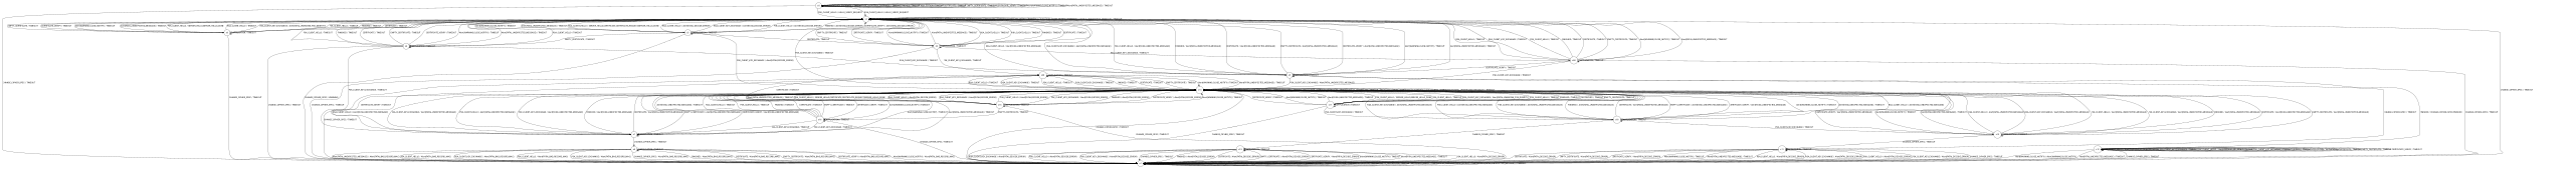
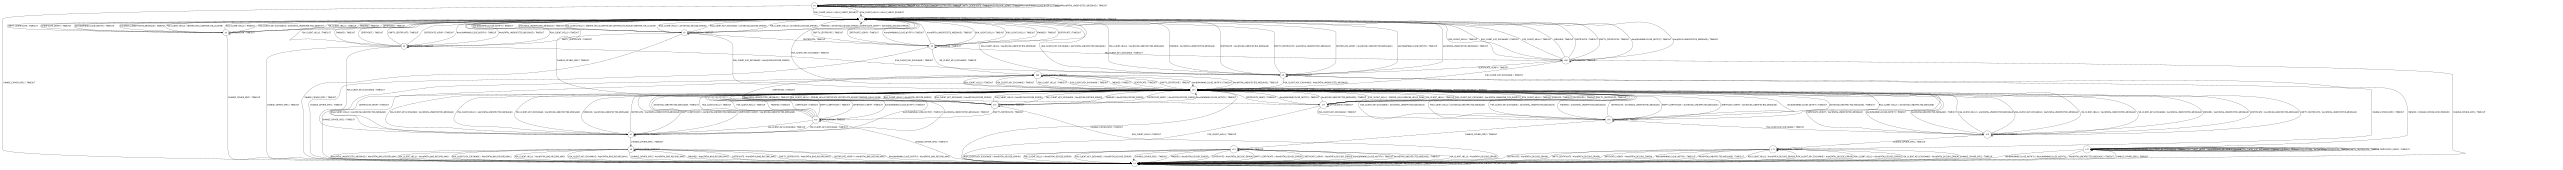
  digraph {
    fontname=Roboto
    node [fontname=Roboto shape=circle]
    edge [fontname=Roboto]
    n1 [label=s0]
    n2 [label=s1]
    n3 [label=s2]
    n4 [label=s3]
    n5 [label=s6]
    n6 [label=s14]
    n7 [label=s4]
    n8 [label=s9]
    n9 [label=s15]
    n10 [label=s17]
    n11 [label=s5]
    n12 [label=s7]
    n13 [label=s50]
    n14 [label=s20]
    n15 [label=s11]
    n16 [label=s12]
    n17 [label=s8]
    n18 [label=s13]
    n19 [label=s16]
    n20 [label=s18]
    n21 [label=s19]
    n1 -> n1 [label="RSA_CLIENT_KEY_EXCHANGE / TIMEOUT"]
    n1 -> n1 [label="PSK_CLIENT_KEY_EXCHANGE / TIMEOUT"]
    n1 -> n1 [label="FINISHED / TIMEOUT"]
    n1 -> n1 [label="APPLICATION / TIMEOUT"]
    n1 -> n1 [label="CERTIFICATE / TIMEOUT"]
    n1 -> n1 [label="EMPTY_CERTIFICATE / TIMEOUT"]
    n1 -> n1 [label="CERTIFICATE_VERIFY / TIMEOUT"]
    n1 -> n1 [label="Alert(WARNING,CLOSE_NOTIFY) / TIMEOUT"]
    n1 -> n1 [label="Alert(FATAL,UNEXPECTED_MESSAGE) / TIMEOUT"]
    n1 -> n2 [label="CHANGE_CIPHER_SPEC / TIMEOUT"]
    n1 -> n3 [label="RSA_CLIENT_HELLO / HELLO_VERIFY_REQUEST"]
    n1 -> n3 [label="PSK_CLIENT_HELLO / HELLO_VERIFY_REQUEST"]
    n2 -> n2 [label="RSA_CLIENT_HELLO / TIMEOUT"]
    n2 -> n2 [label="RSA_CLIENT_KEY_EXCHANGE / TIMEOUT"]
    n2 -> n2 [label="PSK_CLIENT_HELLO / TIMEOUT"]
    n2 -> n2 [label="PSK_CLIENT_KEY_EXCHANGE / TIMEOUT"]
    n2 -> n2 [label="CHANGE_CIPHER_SPEC / TIMEOUT"]
    n2 -> n2 [label="FINISHED / TIMEOUT"]
    n2 -> n2 [label="APPLICATION / TIMEOUT"]
    n2 -> n2 [label="CERTIFICATE / TIMEOUT"]
    n2 -> n2 [label="EMPTY_CERTIFICATE / TIMEOUT"]
    n2 -> n2 [label="CERTIFICATE_VERIFY / TIMEOUT"]
    n2 -> n2 [label="Alert(WARNING,CLOSE_NOTIFY) / TIMEOUT"]
    n2 -> n2 [label="Alert(FATAL,UNEXPECTED_MESSAGE) / TIMEOUT"]
-   n3 -> n2 [label="CHANGE_CIPHER_SPEC / TIMEOUT"]
+   n3 -> n10 [label="CHANGE_CIPHER_SPEC / TIMEOUT"]
    n3 -> n3 [label="RSA_CLIENT_KEY_EXCHANGE / TIMEOUT"]
    n3 -> n3 [label="FINISHED / TIMEOUT"]
    n3 -> n3 [label="APPLICATION / TIMEOUT"]
    n3 -> n3 [label="CERTIFICATE / TIMEOUT"]
    n3 -> n3 [label="EMPTY_CERTIFICATE / TIMEOUT"]
    n3 -> n3 [label="CERTIFICATE_VERIFY / TIMEOUT"]
    n3 -> n3 [label="Alert(WARNING,CLOSE_NOTIFY) / TIMEOUT"]
    n3 -> n3 [label="Alert(FATAL,UNEXPECTED_MESSAGE) / TIMEOUT"]
    n3 -> n4 [label="RSA_CLIENT_HELLO / SERVER_HELLO,CERTIFICATE,CERTIFICATE_REQUEST,SERVER_HELLO_DONE"]
    n3 -> n5 [label="PSK_CLIENT_HELLO / SERVER_HELLO,SERVER_HELLO_DONE"]
    n3 -> n6 [label="PSK_CLIENT_KEY_EXCHANGE / TIMEOUT"]
-   n4 -> n2 [label="CHANGE_CIPHER_SPEC / WARNING"]
+   n4 -> n2 [label="CHANGE_CIPHER_SPEC / TIMEOUT"]
    n4 -> n3 [label="RSA_CLIENT_HELLO / Alert(FATAL,DECODE_ERROR)"]
    n4 -> n3 [label="RSA_CLIENT_KEY_EXCHANGE / Alert(FATAL,DECODE_ERROR)"]
    n4 -> n3 [label="PSK_CLIENT_HELLO / Alert(FATAL,DECODE_ERROR)"]
    n4 -> n3 [label="FINISHED / Alert(FATAL,DECODE_ERROR)"]
    n4 -> n3 [label="CERTIFICATE_VERIFY / Alert(FATAL,DECODE_ERROR)"]
    n4 -> n3 [label="Alert(WARNING,CLOSE_NOTIFY) / TIMEOUT"]
    n4 -> n3 [label="Alert(FATAL,UNEXPECTED_MESSAGE) / TIMEOUT"]
    n4 -> n4 [label="APPLICATION / TIMEOUT"]
    n4 -> n6 [label="PSK_CLIENT_KEY_EXCHANGE / Alert(FATAL,DECODE_ERROR)"]
    n4 -> n7 [label="EMPTY_CERTIFICATE / TIMEOUT"]
    n4 -> n8 [label="CERTIFICATE / TIMEOUT"]
    n5 -> n2 [label="CHANGE_CIPHER_SPEC / TIMEOUT"]
    n5 -> n3 [label="RSA_CLIENT_HELLO / TIMEOUT"]
    n5 -> n3 [label="RSA_CLIENT_KEY_EXCHANGE / Alert(FATAL,UNKNOWN_PSK_IDENTITY)"]
    n5 -> n3 [label="PSK_CLIENT_HELLO / TIMEOUT"]
    n5 -> n3 [label="FINISHED / TIMEOUT"]
    n5 -> n3 [label="CERTIFICATE / TIMEOUT"]
    n5 -> n3 [label="EMPTY_CERTIFICATE / TIMEOUT"]
    n5 -> n3 [label="CERTIFICATE_VERIFY / TIMEOUT"]
    n5 -> n3 [label="Alert(WARNING,CLOSE_NOTIFY) / TIMEOUT"]
    n5 -> n3 [label="Alert(FATAL,UNEXPECTED_MESSAGE) / TIMEOUT"]
    n5 -> n5 [label="APPLICATION / TIMEOUT"]
    n6 -> n2 [label="CHANGE_CIPHER_SPEC / TIMEOUT"]
    n6 -> n6 [label="RSA_CLIENT_KEY_EXCHANGE / TIMEOUT"]
    n6 -> n6 [label="PSK_CLIENT_KEY_EXCHANGE / TIMEOUT"]
    n6 -> n6 [label="FINISHED / TIMEOUT"]
    n6 -> n6 [label="APPLICATION / TIMEOUT"]
    n6 -> n6 [label="CERTIFICATE / TIMEOUT"]
    n6 -> n6 [label="EMPTY_CERTIFICATE / TIMEOUT"]
    n6 -> n6 [label="CERTIFICATE_VERIFY / TIMEOUT"]
    n6 -> n6 [label="Alert(WARNING,CLOSE_NOTIFY) / TIMEOUT"]
    n6 -> n6 [label="Alert(FATAL,UNEXPECTED_MESSAGE) / TIMEOUT"]
    n6 -> n9 [label="RSA_CLIENT_HELLO / SERVER_HELLO,CERTIFICATE,CERTIFICATE_REQUEST,SERVER_HELLO_DONE"]
    n6 -> n10 [label="PSK_CLIENT_HELLO / SERVER_HELLO,SERVER_HELLO_DONE"]
    n7 -> n2 [label="CHANGE_CIPHER_SPEC / TIMEOUT"]
    n7 -> n3 [label="RSA_CLIENT_HELLO / TIMEOUT"]
    n7 -> n3 [label="PSK_CLIENT_HELLO / TIMEOUT"]
    n7 -> n3 [label="FINISHED / TIMEOUT"]
    n7 -> n3 [label="CERTIFICATE / TIMEOUT"]
    n7 -> n3 [label="EMPTY_CERTIFICATE / TIMEOUT"]
    n7 -> n3 [label="CERTIFICATE_VERIFY / TIMEOUT"]
    n7 -> n3 [label="Alert(WARNING,CLOSE_NOTIFY) / TIMEOUT"]
    n7 -> n3 [label="Alert(FATAL,UNEXPECTED_MESSAGE) / TIMEOUT"]
    n7 -> n7 [label="APPLICATION / TIMEOUT"]
    n7 -> n11 [label="RSA_CLIENT_KEY_EXCHANGE / TIMEOUT"]
    n7 -> n12 [label="PSK_CLIENT_KEY_EXCHANGE / TIMEOUT"]
    n8 -> n2 [label="CHANGE_CIPHER_SPEC / TIMEOUT"]
    n8 -> n3 [label="RSA_CLIENT_HELLO / TIMEOUT"]
    n8 -> n3 [label="PSK_CLIENT_HELLO / TIMEOUT"]
    n8 -> n3 [label="FINISHED / TIMEOUT"]
    n8 -> n3 [label="CERTIFICATE / TIMEOUT"]
    n8 -> n3 [label="EMPTY_CERTIFICATE / TIMEOUT"]
    n8 -> n3 [label="CERTIFICATE_VERIFY / TIMEOUT"]
    n8 -> n3 [label="Alert(WARNING,CLOSE_NOTIFY) / TIMEOUT"]
    n8 -> n3 [label="Alert(FATAL,UNEXPECTED_MESSAGE) / TIMEOUT"]
    n8 -> n8 [label="APPLICATION / TIMEOUT"]
    n8 -> n13 [label="RSA_CLIENT_KEY_EXCHANGE / TIMEOUT"]
    n8 -> n14 [label="PSK_CLIENT_KEY_EXCHANGE / TIMEOUT"]
-   n9 -> n2 [label="CHANGE_CIPHER_SPEC / TIMEOUT"]
+   n9 -> n2 [label="RSA_CLIENT_HELLO / TIMEOUT"]
    n9 -> n6 [label="RSA_CLIENT_HELLO / Alert(FATAL,DECODE_ERROR)"]
    n9 -> n6 [label="RSA_CLIENT_KEY_EXCHANGE / Alert(FATAL,DECODE_ERROR)"]
    n9 -> n6 [label="PSK_CLIENT_HELLO / Alert(FATAL,DECODE_ERROR)"]
    n9 -> n6 [label="PSK_CLIENT_KEY_EXCHANGE / Alert(FATAL,DECODE_ERROR)"]
    n9 -> n6 [label="FINISHED / Alert(FATAL,DECODE_ERROR)"]
    n9 -> n6 [label="CERTIFICATE_VERIFY / Alert(FATAL,DECODE_ERROR)"]
    n9 -> n6 [label="Alert(WARNING,CLOSE_NOTIFY) / TIMEOUT"]
    n9 -> n6 [label="Alert(FATAL,UNEXPECTED_MESSAGE) / TIMEOUT"]
    n9 -> n9 [label="APPLICATION / TIMEOUT"]
    n9 -> n14 [label="CERTIFICATE / TIMEOUT"]
    n9 -> n19 [label="EMPTY_CERTIFICATE / TIMEOUT"]
-   n10 -> n2 [label="CHANGE_CIPHER_SPEC / TIMEOUT"]
+   n10 -> n2 [label="PSK_CLIENT_HELLO / TIMEOUT"]
    n10 -> n6 [label="RSA_CLIENT_HELLO / TIMEOUT"]
    n10 -> n6 [label="RSA_CLIENT_KEY_EXCHANGE / Alert(FATAL,UNKNOWN_PSK_IDENTITY)"]
    n10 -> n6 [label="PSK_CLIENT_HELLO / TIMEOUT"]
    n10 -> n6 [label="FINISHED / TIMEOUT"]
    n10 -> n6 [label="CERTIFICATE / TIMEOUT"]
    n10 -> n6 [label="EMPTY_CERTIFICATE / TIMEOUT"]
    n10 -> n6 [label="CERTIFICATE_VERIFY / TIMEOUT"]
    n10 -> n6 [label="Alert(WARNING,CLOSE_NOTIFY) / TIMEOUT"]
    n10 -> n6 [label="Alert(FATAL,UNEXPECTED_MESSAGE) / TIMEOUT"]
    n10 -> n10 [label="APPLICATION / TIMEOUT"]
    n10 -> n20 [label="PSK_CLIENT_KEY_EXCHANGE / TIMEOUT"]
    n11 -> n3 [label="RSA_CLIENT_HELLO / Alert(FATAL,UNEXPECTED_MESSAGE)"]
    n11 -> n3 [label="RSA_CLIENT_KEY_EXCHANGE / Alert(FATAL,UNEXPECTED_MESSAGE)"]
    n11 -> n3 [label="PSK_CLIENT_HELLO / Alert(FATAL,UNEXPECTED_MESSAGE)"]
    n11 -> n3 [label="FINISHED / Alert(FATAL,UNEXPECTED_MESSAGE)"]
    n11 -> n3 [label="CERTIFICATE / Alert(FATAL,UNEXPECTED_MESSAGE)"]
    n11 -> n3 [label="EMPTY_CERTIFICATE / Alert(FATAL,UNEXPECTED_MESSAGE)"]
    n11 -> n3 [label="CERTIFICATE_VERIFY / Alert(FATAL,UNEXPECTED_MESSAGE)"]
    n11 -> n3 [label="Alert(WARNING,CLOSE_NOTIFY) / TIMEOUT"]
    n11 -> n3 [label="Alert(FATAL,UNEXPECTED_MESSAGE) / TIMEOUT"]
    n11 -> n6 [label="PSK_CLIENT_KEY_EXCHANGE / Alert(FATAL,UNEXPECTED_MESSAGE)"]
    n11 -> n11 [label="APPLICATION / TIMEOUT"]
    n11 -> n15 [label="CHANGE_CIPHER_SPEC / TIMEOUT"]
    n11 -> n16 [label="FINISHED / CHANGE_CIPHER_SPEC,FINISHED"]
    n12 -> n6 [label="RSA_CLIENT_HELLO / Alert(FATAL,UNEXPECTED_MESSAGE)"]
    n12 -> n6 [label="RSA_CLIENT_KEY_EXCHANGE / Alert(FATAL,UNEXPECTED_MESSAGE)"]
    n12 -> n6 [label="PSK_CLIENT_HELLO / Alert(FATAL,UNEXPECTED_MESSAGE)"]
    n12 -> n6 [label="PSK_CLIENT_KEY_EXCHANGE / Alert(FATAL,UNEXPECTED_MESSAGE)"]
    n12 -> n6 [label="FINISHED / Alert(FATAL,UNEXPECTED_MESSAGE)"]
    n12 -> n6 [label="CERTIFICATE / Alert(FATAL,UNEXPECTED_MESSAGE)"]
    n12 -> n6 [label="EMPTY_CERTIFICATE / Alert(FATAL,UNEXPECTED_MESSAGE)"]
    n12 -> n6 [label="CERTIFICATE_VERIFY / Alert(FATAL,UNEXPECTED_MESSAGE)"]
    n12 -> n6 [label="Alert(WARNING,CLOSE_NOTIFY) / TIMEOUT"]
    n12 -> n6 [label="Alert(FATAL,UNEXPECTED_MESSAGE) / TIMEOUT"]
    n12 -> n12 [label="APPLICATION / TIMEOUT"]
    n12 -> n17 [label="CHANGE_CIPHER_SPEC / TIMEOUT"]
    n13 -> n2 [label="CHANGE_CIPHER_SPEC / TIMEOUT"]
    n13 -> n3 [label="RSA_CLIENT_HELLO / TIMEOUT"]
    n13 -> n3 [label="RSA_CLIENT_KEY_EXCHANGE / TIMEOUT"]
    n13 -> n3 [label="PSK_CLIENT_HELLO / TIMEOUT"]
    n13 -> n3 [label="FINISHED / TIMEOUT"]
    n13 -> n3 [label="CERTIFICATE / TIMEOUT"]
    n13 -> n3 [label="EMPTY_CERTIFICATE / TIMEOUT"]
    n13 -> n3 [label="Alert(WARNING,CLOSE_NOTIFY) / TIMEOUT"]
    n13 -> n3 [label="Alert(FATAL,UNEXPECTED_MESSAGE) / TIMEOUT"]
    n13 -> n6 [label="PSK_CLIENT_KEY_EXCHANGE / TIMEOUT"]
    n13 -> n11 [label="CERTIFICATE_VERIFY / TIMEOUT"]
    n13 -> n13 [label="APPLICATION / TIMEOUT"]
    n14 -> n2 [label="CHANGE_CIPHER_SPEC / TIMEOUT"]
    n14 -> n6 [label="RSA_CLIENT_HELLO / TIMEOUT"]
    n14 -> n6 [label="RSA_CLIENT_KEY_EXCHANGE / TIMEOUT"]
    n14 -> n6 [label="PSK_CLIENT_HELLO / TIMEOUT"]
    n14 -> n6 [label="PSK_CLIENT_KEY_EXCHANGE / TIMEOUT"]
    n14 -> n6 [label="FINISHED / TIMEOUT"]
    n14 -> n6 [label="CERTIFICATE / TIMEOUT"]
    n14 -> n6 [label="EMPTY_CERTIFICATE / TIMEOUT"]
    n14 -> n6 [label="Alert(WARNING,CLOSE_NOTIFY) / TIMEOUT"]
    n14 -> n6 [label="Alert(FATAL,UNEXPECTED_MESSAGE) / TIMEOUT"]
    n14 -> n12 [label="CERTIFICATE_VERIFY / TIMEOUT"]
    n14 -> n14 [label="APPLICATION / TIMEOUT"]
    n15 -> n2 [label="RSA_CLIENT_HELLO / Alert(FATAL,DECODE_ERROR)"]
    n15 -> n2 [label="RSA_CLIENT_KEY_EXCHANGE / Alert(FATAL,DECODE_ERROR)"]
    n15 -> n2 [label="PSK_CLIENT_HELLO / Alert(FATAL,DECODE_ERROR)"]
    n15 -> n2 [label="PSK_CLIENT_KEY_EXCHANGE / Alert(FATAL,DECODE_ERROR)"]
    n15 -> n2 [label="CHANGE_CIPHER_SPEC / TIMEOUT"]
    n15 -> n2 [label="CERTIFICATE / Alert(FATAL,DECODE_ERROR)"]
    n15 -> n2 [label="EMPTY_CERTIFICATE / Alert(FATAL,DECODE_ERROR)"]
    n15 -> n2 [label="CERTIFICATE_VERIFY / Alert(FATAL,DECODE_ERROR)"]
    n15 -> n2 [label="Alert(WARNING,CLOSE_NOTIFY) / TIMEOUT"]
    n15 -> n2 [label="Alert(FATAL,UNEXPECTED_MESSAGE) / TIMEOUT"]
    n15 -> n15 [label="APPLICATION / TIMEOUT"]
    n16 -> n2 [label="CHANGE_CIPHER_SPEC / TIMEOUT"]
    n16 -> n2 [label="Alert(WARNING,CLOSE_NOTIFY) / Alert(WARNING,CLOSE_NOTIFY)"]
    n16 -> n2 [label="Alert(FATAL,UNEXPECTED_MESSAGE) / TIMEOUT"]
    n16 -> n16 [label="RSA_CLIENT_HELLO / Alert(WARNING,NO_RENEGOTIATION)"]
    n16 -> n16 [label="RSA_CLIENT_KEY_EXCHANGE / TIMEOUT"]
    n16 -> n16 [label="PSK_CLIENT_HELLO / Alert(WARNING,NO_RENEGOTIATION)"]
    n16 -> n16 [label="PSK_CLIENT_KEY_EXCHANGE / TIMEOUT"]
    n16 -> n16 [label="FINISHED / TIMEOUT"]
    n16 -> n16 [label="APPLICATION / APPLICATION"]
    n16 -> n16 [label="CERTIFICATE / TIMEOUT"]
    n16 -> n16 [label="EMPTY_CERTIFICATE / TIMEOUT"]
    n16 -> n16 [label="CERTIFICATE_VERIFY / TIMEOUT"]
    n17 -> n2 [label="RSA_CLIENT_HELLO / Alert(FATAL,BAD_RECORD_MAC)"]
    n17 -> n2 [label="RSA_CLIENT_KEY_EXCHANGE / Alert(FATAL,BAD_RECORD_MAC)"]
    n17 -> n2 [label="PSK_CLIENT_HELLO / Alert(FATAL,BAD_RECORD_MAC)"]
    n17 -> n2 [label="PSK_CLIENT_KEY_EXCHANGE / Alert(FATAL,BAD_RECORD_MAC)"]
    n17 -> n2 [label="CHANGE_CIPHER_SPEC / Alert(FATAL,BAD_RECORD_MAC)"]
    n17 -> n2 [label="FINISHED / Alert(FATAL,BAD_RECORD_MAC)"]
    n17 -> n2 [label="CERTIFICATE / Alert(FATAL,BAD_RECORD_MAC)"]
    n17 -> n2 [label="EMPTY_CERTIFICATE / Alert(FATAL,BAD_RECORD_MAC)"]
    n17 -> n2 [label="CERTIFICATE_VERIFY / Alert(FATAL,BAD_RECORD_MAC)"]
    n17 -> n2 [label="Alert(WARNING,CLOSE_NOTIFY) / Alert(FATAL,BAD_RECORD_MAC)"]
    n17 -> n2 [label="Alert(FATAL,UNEXPECTED_MESSAGE) / Alert(FATAL,BAD_RECORD_MAC)"]
    n17 -> n17 [label="APPLICATION / TIMEOUT"]
    n18 -> n6 [label="RSA_CLIENT_HELLO / Alert(FATAL,UNEXPECTED_MESSAGE)"]
    n18 -> n6 [label="RSA_CLIENT_KEY_EXCHANGE / Alert(FATAL,UNEXPECTED_MESSAGE)"]
    n18 -> n6 [label="PSK_CLIENT_HELLO / Alert(FATAL,UNEXPECTED_MESSAGE)"]
    n18 -> n6 [label="PSK_CLIENT_KEY_EXCHANGE / Alert(FATAL,UNEXPECTED_MESSAGE)"]
    n18 -> n6 [label="FINISHED / Alert(FATAL,UNEXPECTED_MESSAGE)"]
    n18 -> n6 [label="CERTIFICATE / Alert(FATAL,UNEXPECTED_MESSAGE)"]
    n18 -> n6 [label="EMPTY_CERTIFICATE / Alert(FATAL,UNEXPECTED_MESSAGE)"]
    n18 -> n6 [label="CERTIFICATE_VERIFY / Alert(FATAL,UNEXPECTED_MESSAGE)"]
    n18 -> n6 [label="Alert(WARNING,CLOSE_NOTIFY) / TIMEOUT"]
    n18 -> n6 [label="Alert(FATAL,UNEXPECTED_MESSAGE) / TIMEOUT"]
    n18 -> n15 [label="CHANGE_CIPHER_SPEC / TIMEOUT"]
    n18 -> n18 [label="APPLICATION / TIMEOUT"]
    n19 -> n2 [label="CHANGE_CIPHER_SPEC / TIMEOUT"]
    n19 -> n6 [label="RSA_CLIENT_HELLO / TIMEOUT"]
    n19 -> n6 [label="PSK_CLIENT_HELLO / TIMEOUT"]
    n19 -> n6 [label="FINISHED / TIMEOUT"]
    n19 -> n6 [label="CERTIFICATE / TIMEOUT"]
    n19 -> n6 [label="EMPTY_CERTIFICATE / TIMEOUT"]
    n19 -> n6 [label="CERTIFICATE_VERIFY / TIMEOUT"]
    n19 -> n6 [label="Alert(WARNING,CLOSE_NOTIFY) / TIMEOUT"]
    n19 -> n6 [label="Alert(FATAL,UNEXPECTED_MESSAGE) / TIMEOUT"]
    n19 -> n12 [label="RSA_CLIENT_KEY_EXCHANGE / TIMEOUT"]
    n19 -> n12 [label="PSK_CLIENT_KEY_EXCHANGE / TIMEOUT"]
    n19 -> n19 [label="APPLICATION / TIMEOUT"]
    n20 -> n6 [label="RSA_CLIENT_HELLO / Alert(FATAL,UNEXPECTED_MESSAGE)"]
    n20 -> n6 [label="RSA_CLIENT_KEY_EXCHANGE / Alert(FATAL,UNEXPECTED_MESSAGE)"]
    n20 -> n6 [label="PSK_CLIENT_HELLO / Alert(FATAL,UNEXPECTED_MESSAGE)"]
    n20 -> n6 [label="PSK_CLIENT_KEY_EXCHANGE / Alert(FATAL,UNEXPECTED_MESSAGE)"]
    n20 -> n6 [label="FINISHED / Alert(FATAL,UNEXPECTED_MESSAGE)"]
    n20 -> n6 [label="CERTIFICATE / Alert(FATAL,UNEXPECTED_MESSAGE)"]
    n20 -> n6 [label="EMPTY_CERTIFICATE / Alert(FATAL,UNEXPECTED_MESSAGE)"]
    n20 -> n6 [label="CERTIFICATE_VERIFY / Alert(FATAL,UNEXPECTED_MESSAGE)"]
    n20 -> n6 [label="Alert(WARNING,CLOSE_NOTIFY) / TIMEOUT"]
    n20 -> n6 [label="Alert(FATAL,UNEXPECTED_MESSAGE) / TIMEOUT"]
    n20 -> n18 [label="PSK_CLIENT_KEY_EXCHANGE / TIMEOUT"]
    n20 -> n20 [label="APPLICATION / TIMEOUT"]
    n20 -> n21 [label="CHANGE_CIPHER_SPEC / TIMEOUT"]
    n21 -> n2 [label="RSA_CLIENT_HELLO / Alert(FATAL,DECODE_ERROR)"]
    n21 -> n2 [label="RSA_CLIENT_KEY_EXCHANGE / Alert(FATAL,DECODE_ERROR)"]
    n21 -> n2 [label="PSK_CLIENT_HELLO / Alert(FATAL,DECODE_ERROR)"]
    n21 -> n2 [label="PSK_CLIENT_KEY_EXCHANGE / Alert(FATAL,DECODE_ERROR)"]
    n21 -> n2 [label="CHANGE_CIPHER_SPEC / TIMEOUT"]
    n21 -> n2 [label="FINISHED / Alert(FATAL,DECODE_ERROR)"]
    n21 -> n2 [label="CERTIFICATE / Alert(FATAL,DECODE_ERROR)"]
    n21 -> n2 [label="EMPTY_CERTIFICATE / Alert(FATAL,DECODE_ERROR)"]
    n21 -> n2 [label="CERTIFICATE_VERIFY / Alert(FATAL,DECODE_ERROR)"]
    n21 -> n2 [label="Alert(WARNING,CLOSE_NOTIFY) / TIMEOUT"]
    n21 -> n2 [label="Alert(FATAL,UNEXPECTED_MESSAGE) / TIMEOUT"]
    n21 -> n21 [label="APPLICATION / TIMEOUT"]
  }
